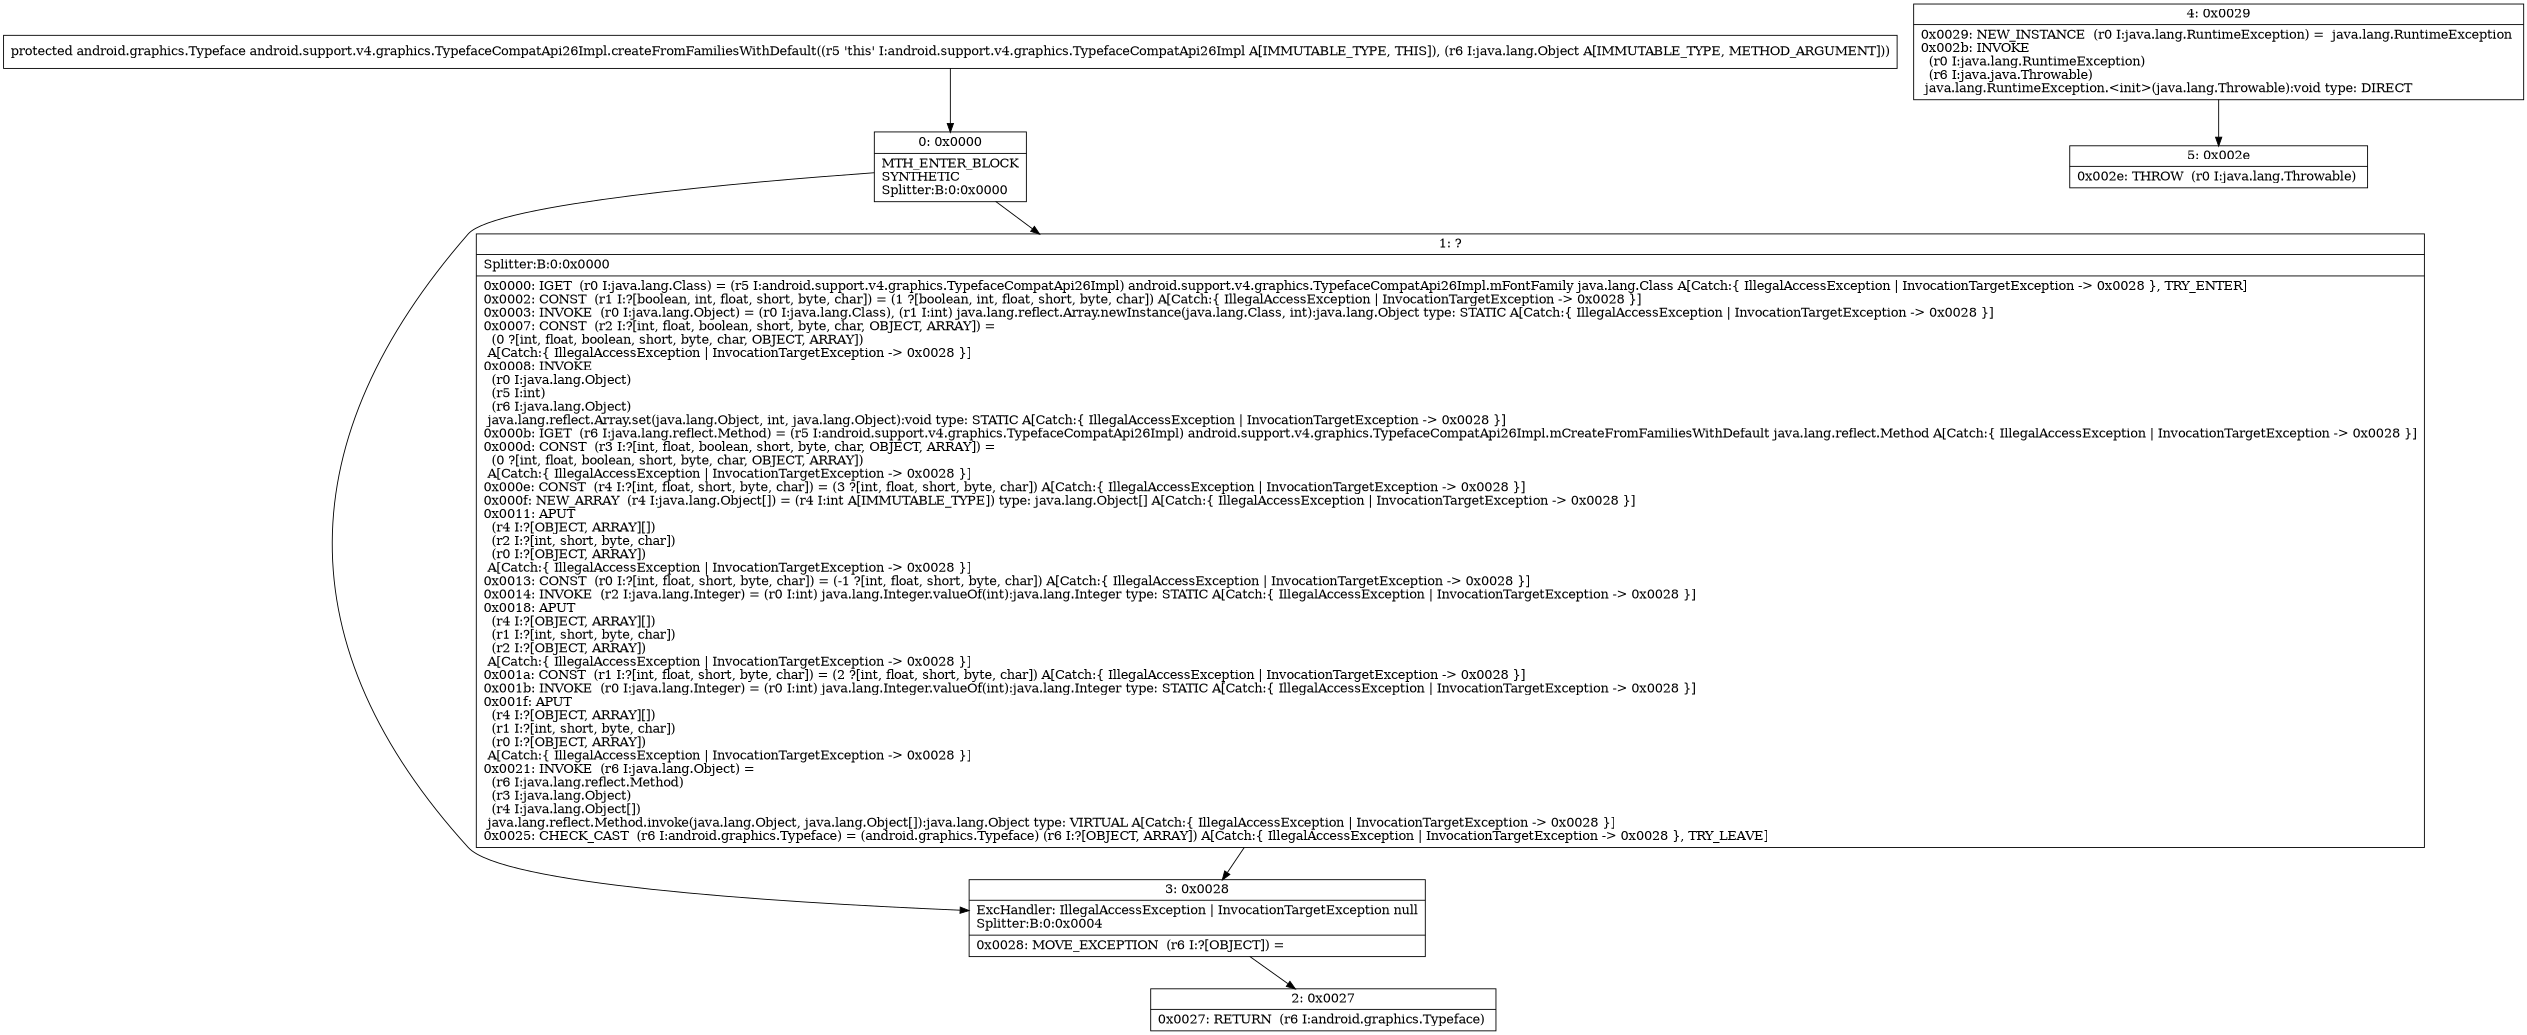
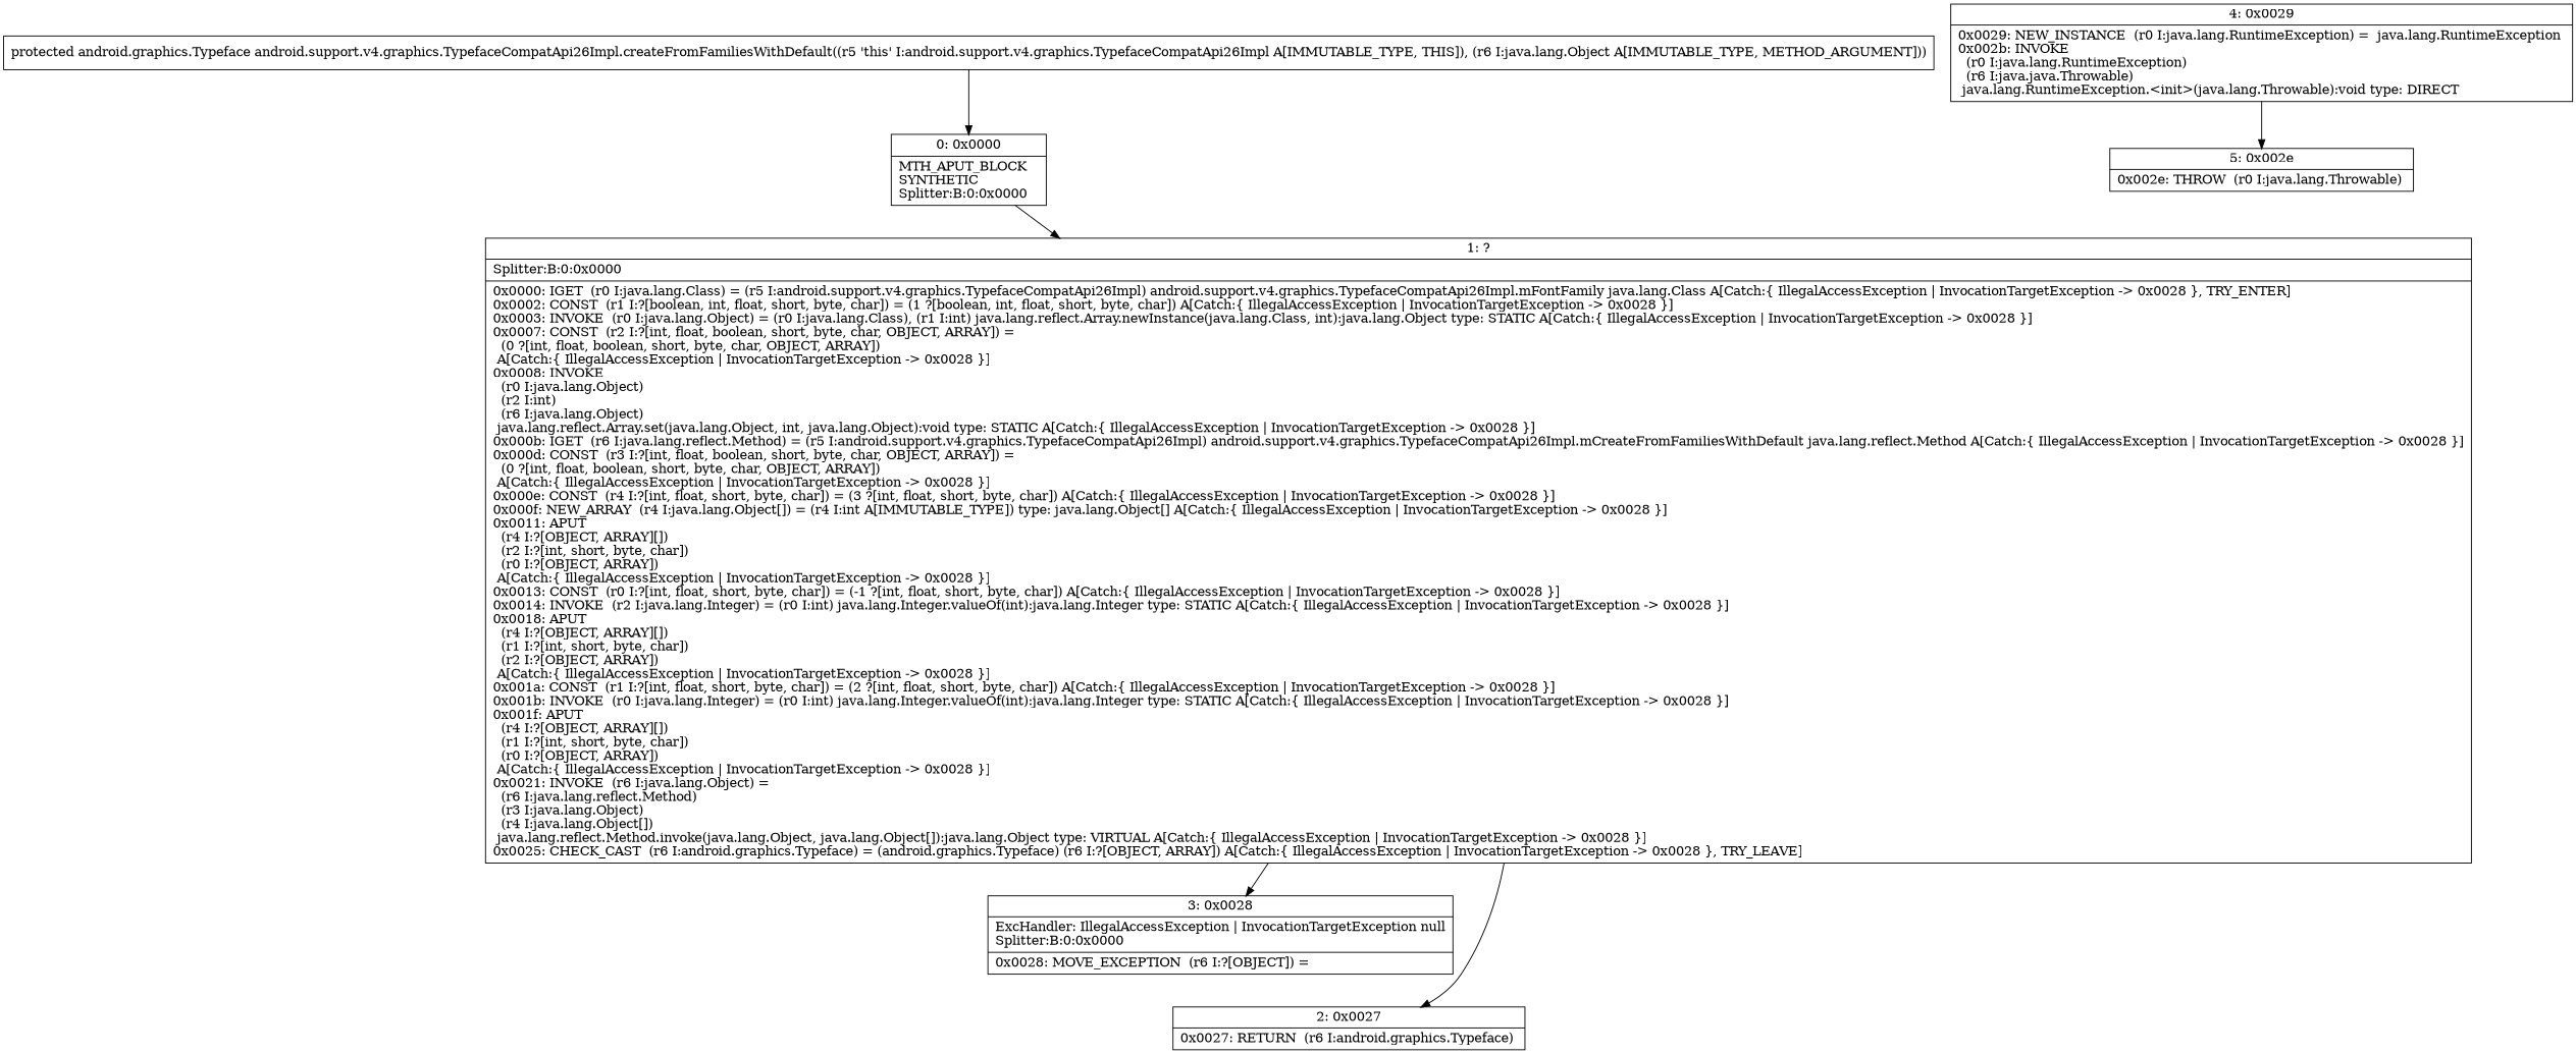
  digraph {
    node [shape=record]
-   n1 [label="{0\:\ 0x0000|MTH_ENTER_BLOCK\lSYNTHETIC\lSplitter:B:0:0x0000\l}"]
-   n2 [label="{1\:\ ?|Splitter:B:0:0x0000\l|0x0000: IGET  (r0 I:java.lang.Class) = (r5 I:android.support.v4.graphics.TypefaceCompatApi26Impl) android.support.v4.graphics.TypefaceCompatApi26Impl.mFontFamily java.lang.Class A[Catch:\{ IllegalAccessException \| InvocationTargetException \-\> 0x0028 \}, TRY_ENTER]\l0x0002: CONST  (r1 I:?[boolean, int, float, short, byte, char]) = (1 ?[boolean, int, float, short, byte, char]) A[Catch:\{ IllegalAccessException \| InvocationTargetException \-\> 0x0028 \}]\l0x0003: INVOKE  (r0 I:java.lang.Object) = (r0 I:java.lang.Class), (r1 I:int) java.lang.reflect.Array.newInstance(java.lang.Class, int):java.lang.Object type: STATIC A[Catch:\{ IllegalAccessException \| InvocationTargetException \-\> 0x0028 \}]\l0x0007: CONST  (r2 I:?[int, float, boolean, short, byte, char, OBJECT, ARRAY]) = \l  (0 ?[int, float, boolean, short, byte, char, OBJECT, ARRAY])\l A[Catch:\{ IllegalAccessException \| InvocationTargetException \-\> 0x0028 \}]\l0x0008: INVOKE  \l  (r0 I:java.lang.Object)\l  (r5 I:int)\l  (r6 I:java.lang.Object)\l java.lang.reflect.Array.set(java.lang.Object, int, java.lang.Object):void type: STATIC A[Catch:\{ IllegalAccessException \| InvocationTargetException \-\> 0x0028 \}]\l0x000b: IGET  (r6 I:java.lang.reflect.Method) = (r5 I:android.support.v4.graphics.TypefaceCompatApi26Impl) android.support.v4.graphics.TypefaceCompatApi26Impl.mCreateFromFamiliesWithDefault java.lang.reflect.Method A[Catch:\{ IllegalAccessException \| InvocationTargetException \-\> 0x0028 \}]\l0x000d: CONST  (r3 I:?[int, float, boolean, short, byte, char, OBJECT, ARRAY]) = \l  (0 ?[int, float, boolean, short, byte, char, OBJECT, ARRAY])\l A[Catch:\{ IllegalAccessException \| InvocationTargetException \-\> 0x0028 \}]\l0x000e: CONST  (r4 I:?[int, float, short, byte, char]) = (3 ?[int, float, short, byte, char]) A[Catch:\{ IllegalAccessException \| InvocationTargetException \-\> 0x0028 \}]\l0x000f: NEW_ARRAY  (r4 I:java.lang.Object[]) = (r4 I:int A[IMMUTABLE_TYPE]) type: java.lang.Object[] A[Catch:\{ IllegalAccessException \| InvocationTargetException \-\> 0x0028 \}]\l0x0011: APUT  \l  (r4 I:?[OBJECT, ARRAY][])\l  (r2 I:?[int, short, byte, char])\l  (r0 I:?[OBJECT, ARRAY])\l A[Catch:\{ IllegalAccessException \| InvocationTargetException \-\> 0x0028 \}]\l0x0013: CONST  (r0 I:?[int, float, short, byte, char]) = (\-1 ?[int, float, short, byte, char]) A[Catch:\{ IllegalAccessException \| InvocationTargetException \-\> 0x0028 \}]\l0x0014: INVOKE  (r2 I:java.lang.Integer) = (r0 I:int) java.lang.Integer.valueOf(int):java.lang.Integer type: STATIC A[Catch:\{ IllegalAccessException \| InvocationTargetException \-\> 0x0028 \}]\l0x0018: APUT  \l  (r4 I:?[OBJECT, ARRAY][])\l  (r1 I:?[int, short, byte, char])\l  (r2 I:?[OBJECT, ARRAY])\l A[Catch:\{ IllegalAccessException \| InvocationTargetException \-\> 0x0028 \}]\l0x001a: CONST  (r1 I:?[int, float, short, byte, char]) = (2 ?[int, float, short, byte, char]) A[Catch:\{ IllegalAccessException \| InvocationTargetException \-\> 0x0028 \}]\l0x001b: INVOKE  (r0 I:java.lang.Integer) = (r0 I:int) java.lang.Integer.valueOf(int):java.lang.Integer type: STATIC A[Catch:\{ IllegalAccessException \| InvocationTargetException \-\> 0x0028 \}]\l0x001f: APUT  \l  (r4 I:?[OBJECT, ARRAY][])\l  (r1 I:?[int, short, byte, char])\l  (r0 I:?[OBJECT, ARRAY])\l A[Catch:\{ IllegalAccessException \| InvocationTargetException \-\> 0x0028 \}]\l0x0021: INVOKE  (r6 I:java.lang.Object) = \l  (r6 I:java.lang.reflect.Method)\l  (r3 I:java.lang.Object)\l  (r4 I:java.lang.Object[])\l java.lang.reflect.Method.invoke(java.lang.Object, java.lang.Object[]):java.lang.Object type: VIRTUAL A[Catch:\{ IllegalAccessException \| InvocationTargetException \-\> 0x0028 \}]\l0x0025: CHECK_CAST  (r6 I:android.graphics.Typeface) = (android.graphics.Typeface) (r6 I:?[OBJECT, ARRAY]) A[Catch:\{ IllegalAccessException \| InvocationTargetException \-\> 0x0028 \}, TRY_LEAVE]\l}"]
-   n3 [label="{3\:\ 0x0028|ExcHandler: IllegalAccessException \| InvocationTargetException null\lSplitter:B:0:0x0004\l|0x0028: MOVE_EXCEPTION  (r6 I:?[OBJECT]) =  \l}"]
+   n1 [label="{0\:\ 0x0000|MTH_APUT_BLOCK\lSYNTHETIC\lSplitter:B:0:0x0000\l}"]
+   n2 [label="{1\:\ ?|Splitter:B:0:0x0000\l|0x0000: IGET  (r0 I:java.lang.Class) = (r5 I:android.support.v4.graphics.TypefaceCompatApi26Impl) android.support.v4.graphics.TypefaceCompatApi26Impl.mFontFamily java.lang.Class A[Catch:\{ IllegalAccessException \| InvocationTargetException \-\> 0x0028 \}, TRY_ENTER]\l0x0002: CONST  (r1 I:?[boolean, int, float, short, byte, char]) = (1 ?[boolean, int, float, short, byte, char]) A[Catch:\{ IllegalAccessException \| InvocationTargetException \-\> 0x0028 \}]\l0x0003: INVOKE  (r0 I:java.lang.Object) = (r0 I:java.lang.Class), (r1 I:int) java.lang.reflect.Array.newInstance(java.lang.Class, int):java.lang.Object type: STATIC A[Catch:\{ IllegalAccessException \| InvocationTargetException \-\> 0x0028 \}]\l0x0007: CONST  (r2 I:?[int, float, boolean, short, byte, char, OBJECT, ARRAY]) = \l  (0 ?[int, float, boolean, short, byte, char, OBJECT, ARRAY])\l A[Catch:\{ IllegalAccessException \| InvocationTargetException \-\> 0x0028 \}]\l0x0008: INVOKE  \l  (r0 I:java.lang.Object)\l  (r2 I:int)\l  (r6 I:java.lang.Object)\l java.lang.reflect.Array.set(java.lang.Object, int, java.lang.Object):void type: STATIC A[Catch:\{ IllegalAccessException \| InvocationTargetException \-\> 0x0028 \}]\l0x000b: IGET  (r6 I:java.lang.reflect.Method) = (r5 I:android.support.v4.graphics.TypefaceCompatApi26Impl) android.support.v4.graphics.TypefaceCompatApi26Impl.mCreateFromFamiliesWithDefault java.lang.reflect.Method A[Catch:\{ IllegalAccessException \| InvocationTargetException \-\> 0x0028 \}]\l0x000d: CONST  (r3 I:?[int, float, boolean, short, byte, char, OBJECT, ARRAY]) = \l  (0 ?[int, float, boolean, short, byte, char, OBJECT, ARRAY])\l A[Catch:\{ IllegalAccessException \| InvocationTargetException \-\> 0x0028 \}]\l0x000e: CONST  (r4 I:?[int, float, short, byte, char]) = (3 ?[int, float, short, byte, char]) A[Catch:\{ IllegalAccessException \| InvocationTargetException \-\> 0x0028 \}]\l0x000f: NEW_ARRAY  (r4 I:java.lang.Object[]) = (r4 I:int A[IMMUTABLE_TYPE]) type: java.lang.Object[] A[Catch:\{ IllegalAccessException \| InvocationTargetException \-\> 0x0028 \}]\l0x0011: APUT  \l  (r4 I:?[OBJECT, ARRAY][])\l  (r2 I:?[int, short, byte, char])\l  (r0 I:?[OBJECT, ARRAY])\l A[Catch:\{ IllegalAccessException \| InvocationTargetException \-\> 0x0028 \}]\l0x0013: CONST  (r0 I:?[int, float, short, byte, char]) = (\-1 ?[int, float, short, byte, char]) A[Catch:\{ IllegalAccessException \| InvocationTargetException \-\> 0x0028 \}]\l0x0014: INVOKE  (r2 I:java.lang.Integer) = (r0 I:int) java.lang.Integer.valueOf(int):java.lang.Integer type: STATIC A[Catch:\{ IllegalAccessException \| InvocationTargetException \-\> 0x0028 \}]\l0x0018: APUT  \l  (r4 I:?[OBJECT, ARRAY][])\l  (r1 I:?[int, short, byte, char])\l  (r2 I:?[OBJECT, ARRAY])\l A[Catch:\{ IllegalAccessException \| InvocationTargetException \-\> 0x0028 \}]\l0x001a: CONST  (r1 I:?[int, float, short, byte, char]) = (2 ?[int, float, short, byte, char]) A[Catch:\{ IllegalAccessException \| InvocationTargetException \-\> 0x0028 \}]\l0x001b: INVOKE  (r0 I:java.lang.Integer) = (r0 I:int) java.lang.Integer.valueOf(int):java.lang.Integer type: STATIC A[Catch:\{ IllegalAccessException \| InvocationTargetException \-\> 0x0028 \}]\l0x001f: APUT  \l  (r4 I:?[OBJECT, ARRAY][])\l  (r1 I:?[int, short, byte, char])\l  (r0 I:?[OBJECT, ARRAY])\l A[Catch:\{ IllegalAccessException \| InvocationTargetException \-\> 0x0028 \}]\l0x0021: INVOKE  (r6 I:java.lang.Object) = \l  (r6 I:java.lang.reflect.Method)\l  (r3 I:java.lang.Object)\l  (r4 I:java.lang.Object[])\l java.lang.reflect.Method.invoke(java.lang.Object, java.lang.Object[]):java.lang.Object type: VIRTUAL A[Catch:\{ IllegalAccessException \| InvocationTargetException \-\> 0x0028 \}]\l0x0025: CHECK_CAST  (r6 I:android.graphics.Typeface) = (android.graphics.Typeface) (r6 I:?[OBJECT, ARRAY]) A[Catch:\{ IllegalAccessException \| InvocationTargetException \-\> 0x0028 \}, TRY_LEAVE]\l}"]
+   n3 [label="{3\:\ 0x0028|ExcHandler: IllegalAccessException \| InvocationTargetException null\lSplitter:B:0:0x0000\l|0x0028: MOVE_EXCEPTION  (r6 I:?[OBJECT]) =  \l}"]
    n4 [label="{2\:\ 0x0027|0x0027: RETURN  (r6 I:android.graphics.Typeface) \l}"]
    n5 [label="{4\:\ 0x0029|0x0029: NEW_INSTANCE  (r0 I:java.lang.RuntimeException) =  java.lang.RuntimeException \l0x002b: INVOKE  \l  (r0 I:java.lang.RuntimeException)\l  (r6 I:java.java.Throwable)\l java.lang.RuntimeException.\<init\>(java.lang.Throwable):void type: DIRECT \l}"]
    n6 [label="{5\:\ 0x002e|0x002e: THROW  (r0 I:java.lang.Throwable) \l}"]
    n7 [label="{protected android.graphics.Typeface android.support.v4.graphics.TypefaceCompatApi26Impl.createFromFamiliesWithDefault((r5 'this' I:android.support.v4.graphics.TypefaceCompatApi26Impl A[IMMUTABLE_TYPE, THIS]), (r6 I:java.lang.Object A[IMMUTABLE_TYPE, METHOD_ARGUMENT])) }"]
    n1 -> n2
-   n1 -> n3
    n2 -> n3
-   n3 -> n4
+   n2 -> n4
    n5 -> n6
    n7 -> n1
  }
